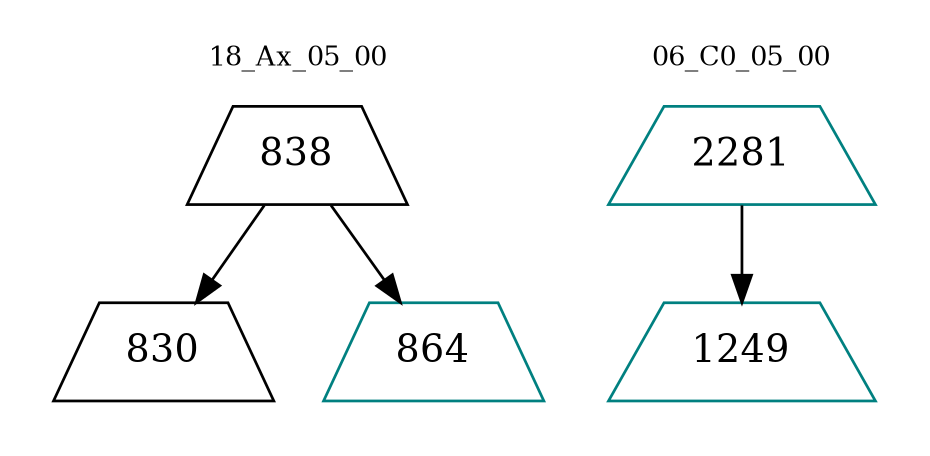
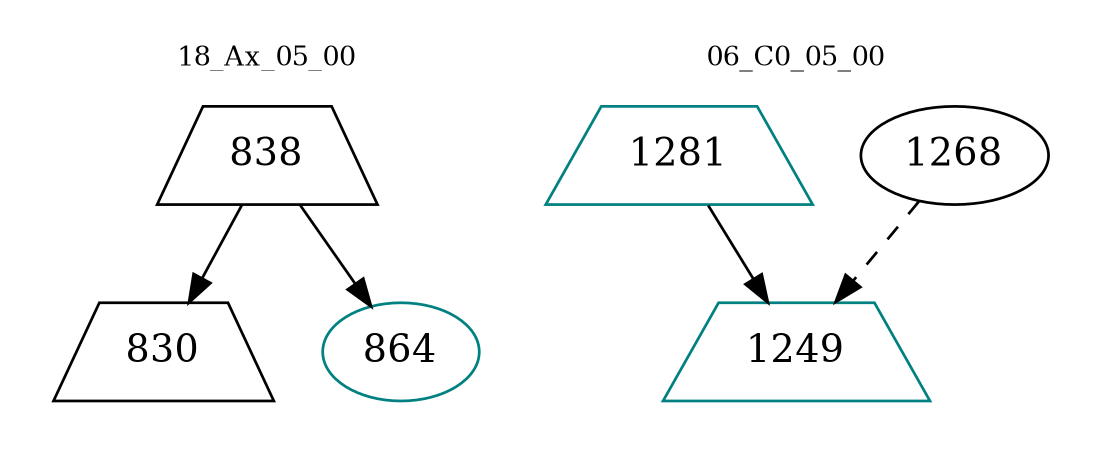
  digraph {
    node [color=black shape=trapezium]
    edge [color=black style=solid]
    n1 [label=838]
    n2 [label=830]
-   n3 [color=teal label=864]
+   n3 [color=teal label=864 shape=ellipse]
+   n4 [label=1268 shape=ellipse]
    n5 [color=teal label=1249]
-   n6 [color=teal label=2281]
+   n6 [color=teal label=1281]
    subgraph cluster_1 {
      color=white
      fontsize=10
      label="18_Ax_05_00"
      n1
      n2
      n3
    }
    subgraph cluster_2 {
      color=white
      fontsize=10
      label="06_C0_05_00"
+     n4
      n5
      n6
    }
    n1 -> n2
    n1 -> n3
+   n4 -> n5 [style=dashed]
    n6 -> n5
  }
